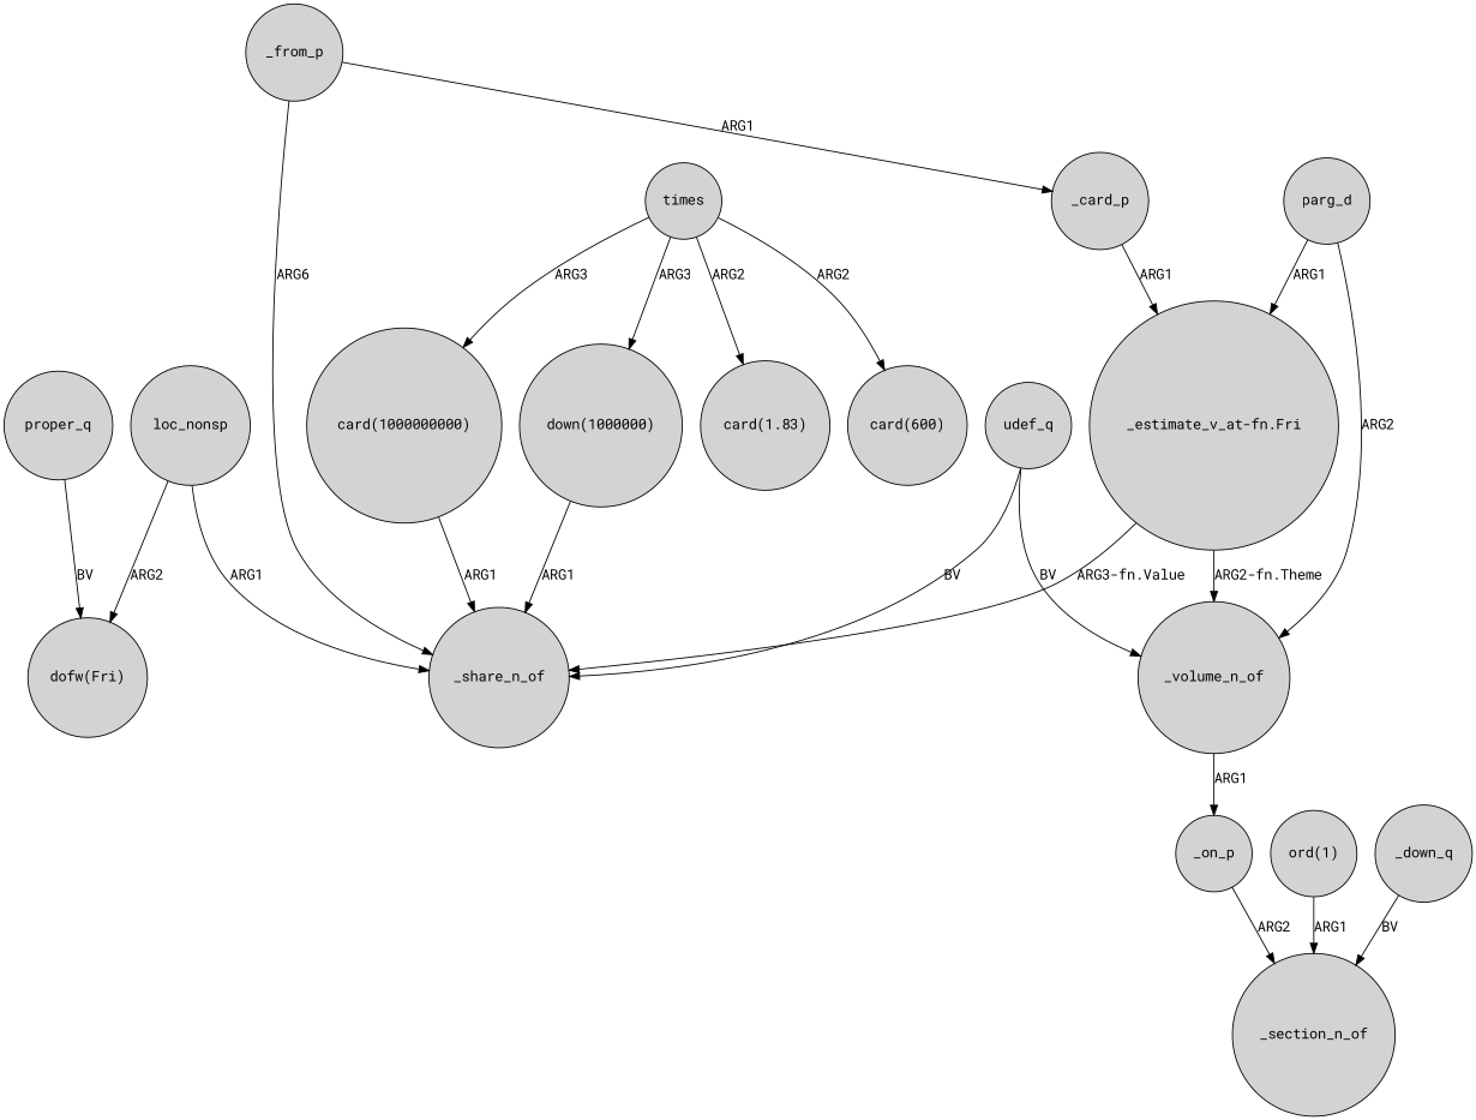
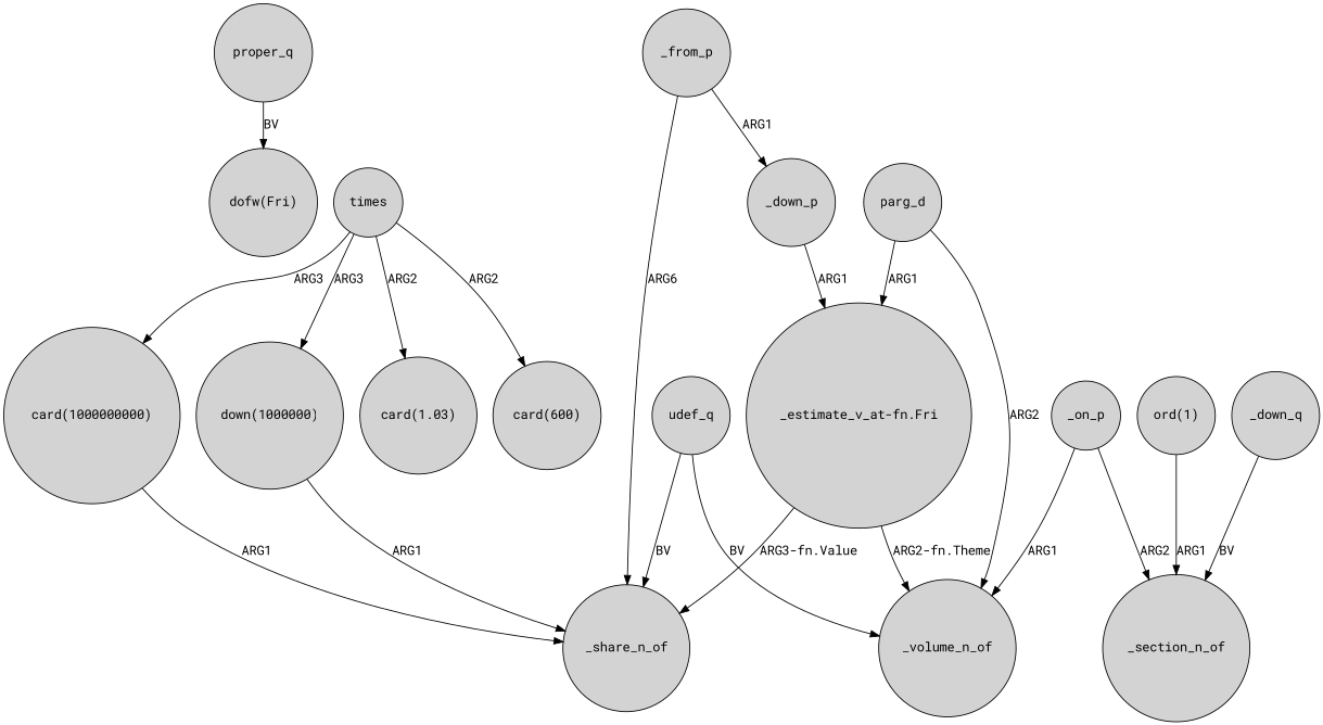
  digraph {
    fontname="Roboto Mono"
    node [fontname="Roboto Mono" shape=circle style=filled]
    edge [fontname="Roboto Mono"]
    proper_q
    "dofw(Fri)"
    _on_p
    _volume_n_of
    _section_n_of
-   loc_nonsp
    _share_n_of
    _from_p
-   _down_p [label=_card_p]
+   _down_p
    n10 [label="_estimate_v_at-fn.Fri"]
    "ord(1)"
    udef_q
    "card(1000000000)"
    times
-   "card(1.03)" [label="card(1.83)"]
+   "card(1.03)"
    n16 [label="down(1000000)"]
    "card(600)"
    parg_d
    n19 [label=_down_q]
    proper_q -> "dofw(Fri)" [label=BV]
-   _volume_n_of -> _on_p [label=ARG1]
+   _on_p -> _volume_n_of [label=ARG1]
    _on_p -> _section_n_of [label=ARG2]
-   loc_nonsp -> "dofw(Fri)" [label=ARG2]
-   loc_nonsp -> _share_n_of [label=ARG1]
    _from_p -> _share_n_of [label=ARG6]
    _from_p -> _down_p [label=ARG1]
    _down_p -> n10 [label=ARG1]
    n10 -> _volume_n_of [label="ARG2-fn.Theme"]
    n10 -> _share_n_of [label="ARG3-fn.Value"]
    "ord(1)" -> _section_n_of [label=ARG1]
    udef_q -> _volume_n_of [label=BV]
    udef_q -> _share_n_of [label=BV]
    "card(1000000000)" -> _share_n_of [label=ARG1]
    times -> "card(1000000000)" [label=ARG3]
    times -> "card(1.03)" [label=ARG2]
    times -> n16 [label=ARG3]
    times -> "card(600)" [label=ARG2]
    n16 -> _share_n_of [label=ARG1]
    parg_d -> _volume_n_of [label=ARG2]
    parg_d -> n10 [label=ARG1]
    n19 -> _section_n_of [label=BV]
  }
